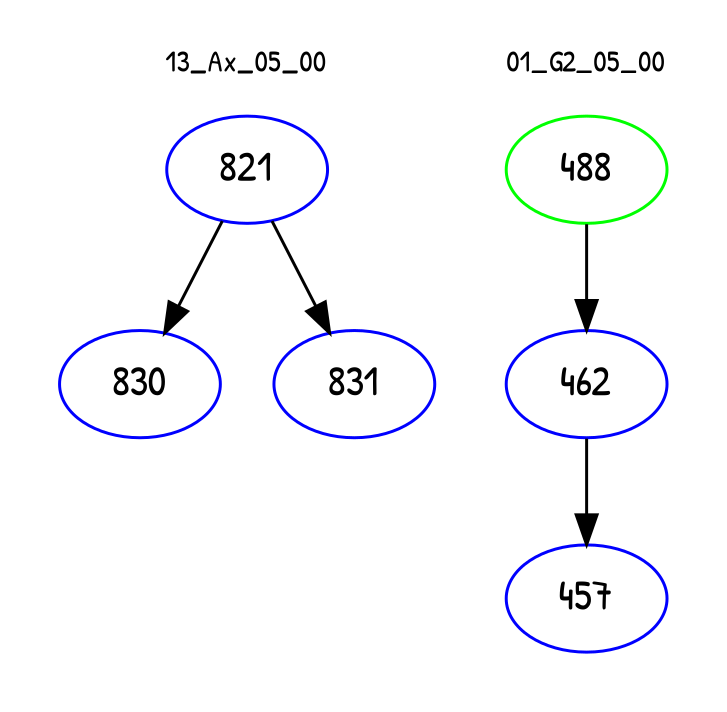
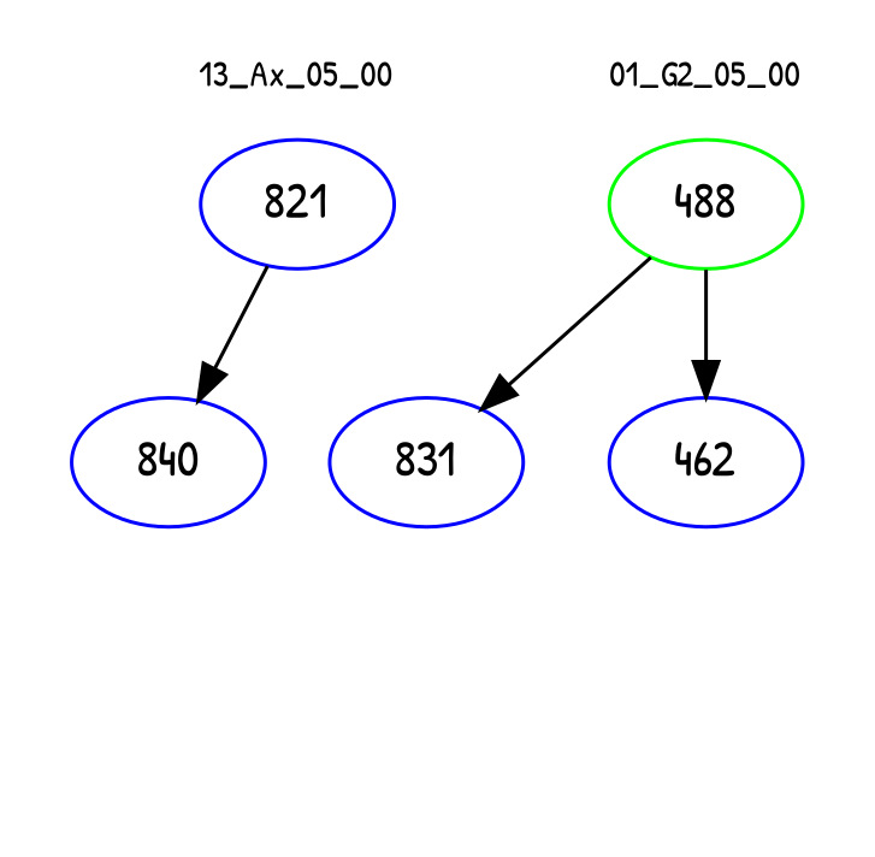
  digraph {
    fontname="Patrick Hand"
    node [color=blue fontname="Patrick Hand"]
    edge [color=black fontname="Patrick Hand"]
    n1 [label=821]
-   n2 [label=830]
+   n2 [label=840]
    n3 [label=831]
    n4 [label=462]
-   n5 [label=457]
    n6 [color=green label=488]
    subgraph cluster_1 {
      color=white
      fontsize=10
      label="13_Ax_05_00"
      n1
      n2
      n3
    }
    subgraph cluster_2 {
      color=white
      fontsize=10
      label="01_G2_05_00"
      n4
-     n5
      n6
    }
    n1 -> n2
-   n1 -> n3
-   n4 -> n5
+   n6 -> n3
    n6 -> n4
  }
